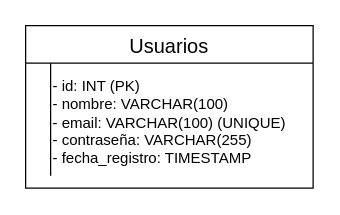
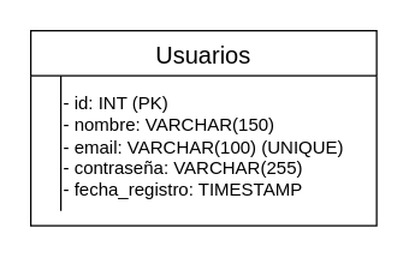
  <mxCell id="0" />
  <mxCell id="1" parent="0" />
  <mxCell id="2" value="Usuarios" style="shape=table;startSize=30;container=1;collapsible=0;childLayout=tableLayout;fixedRows=1;rowLines=0;fontStyle=0;strokeColor=default;fontSize=16;" vertex="1" parent="1"><mxGeometry x="20" y="20" width="230" height="130" as="geometry" /></mxCell>
  <mxCell id="3" value="" style="shape=tableRow;horizontal=0;startSize=0;swimlaneHead=0;swimlaneBody=0;top=0;left=0;bottom=0;right=0;collapsible=0;dropTarget=0;fillColor=none;points=[[0,0.5],[1,0.5]];portConstraint=eastwest;strokeColor=inherit;fontSize=16;" vertex="1" parent="2"><mxGeometry y="30" width="230" height="30" as="geometry" /></mxCell>
  <mxCell id="4" value="" style="shape=partialRectangle;html=1;whiteSpace=wrap;connectable=0;fillColor=none;top=0;left=0;bottom=0;right=0;overflow=hidden;pointerEvents=1;strokeColor=inherit;fontSize=16;" vertex="1" parent="3"><mxGeometry width="20" height="30" as="geometry"><mxRectangle width="20" height="30" as="alternateBounds" /></mxGeometry></mxCell>
  <mxCell id="5" value="" style="shape=partialRectangle;html=1;whiteSpace=wrap;connectable=0;fillColor=none;top=0;left=0;bottom=0;right=0;align=left;spacingLeft=6;overflow=hidden;strokeColor=inherit;fontSize=16;" vertex="1" parent="3"><mxGeometry x="20" width="210" height="30" as="geometry"><mxRectangle width="210" height="30" as="alternateBounds" /></mxGeometry></mxCell>
  <mxCell id="6" value="" style="shape=tableRow;horizontal=0;startSize=0;swimlaneHead=0;swimlaneBody=0;top=0;left=0;bottom=0;right=0;collapsible=0;dropTarget=0;fillColor=none;points=[[0,0.5],[1,0.5]];portConstraint=eastwest;strokeColor=inherit;fontSize=16;" vertex="1" parent="2"><mxGeometry y="60" width="230" height="30" as="geometry" /></mxCell>
  <mxCell id="7" value="" style="shape=partialRectangle;html=1;whiteSpace=wrap;connectable=0;fillColor=none;top=0;left=0;bottom=0;right=0;overflow=hidden;strokeColor=inherit;fontSize=16;" vertex="1" parent="6"><mxGeometry width="20" height="30" as="geometry"><mxRectangle width="20" height="30" as="alternateBounds" /></mxGeometry></mxCell>
  <mxCell id="8" value="" style="shape=partialRectangle;html=1;whiteSpace=wrap;connectable=0;fillColor=none;top=0;left=0;bottom=0;right=0;align=left;spacingLeft=6;overflow=hidden;strokeColor=inherit;fontSize=16;" vertex="1" parent="6"><mxGeometry x="20" width="210" height="30" as="geometry"><mxRectangle width="210" height="30" as="alternateBounds" /></mxGeometry></mxCell>
  <mxCell id="9" value="" style="shape=tableRow;horizontal=0;startSize=0;swimlaneHead=0;swimlaneBody=0;top=0;left=0;bottom=0;right=0;collapsible=0;dropTarget=0;fillColor=none;points=[[0,0.5],[1,0.5]];portConstraint=eastwest;strokeColor=inherit;fontSize=16;" vertex="1" parent="2"><mxGeometry y="90" width="230" height="30" as="geometry" /></mxCell>
  <mxCell id="10" value="" style="shape=partialRectangle;html=1;whiteSpace=wrap;connectable=0;fillColor=none;top=0;left=0;bottom=0;right=0;overflow=hidden;strokeColor=inherit;fontSize=16;" vertex="1" parent="9"><mxGeometry width="20" height="30" as="geometry"><mxRectangle width="20" height="30" as="alternateBounds" /></mxGeometry></mxCell>
  <mxCell id="11" value="" style="shape=partialRectangle;html=1;whiteSpace=wrap;connectable=0;fillColor=none;top=0;left=0;bottom=0;right=0;align=left;spacingLeft=6;overflow=hidden;strokeColor=inherit;fontSize=16;" vertex="1" parent="9"><mxGeometry x="20" width="210" height="30" as="geometry"><mxRectangle width="210" height="30" as="alternateBounds" /></mxGeometry></mxCell>
- <mxCell id="12" value="&lt;div style=&quot;text-align: justify;&quot;&gt;&lt;br&gt;&lt;/div&gt;&lt;span class=&quot;hljs-deletion&quot;&gt;&lt;div style=&quot;text-align: justify;&quot;&gt;&lt;span style=&quot;background-color: initial;&quot;&gt;- id: INT (PK)&lt;/span&gt;&lt;/div&gt;&lt;/span&gt;&lt;span class=&quot;hljs-deletion&quot;&gt;&lt;div style=&quot;text-align: justify;&quot;&gt;&lt;span style=&quot;background-color: initial;&quot;&gt;- nombre: VARCHAR(100)&lt;/span&gt;&lt;/div&gt;&lt;/span&gt;&lt;span class=&quot;hljs-deletion&quot;&gt;&lt;div style=&quot;text-align: justify;&quot;&gt;&lt;span style=&quot;background-color: initial;&quot;&gt;- email: VARCHAR(100) (UNIQUE)&lt;/span&gt;&lt;/div&gt;&lt;/span&gt;&lt;span class=&quot;hljs-deletion&quot;&gt;&lt;div style=&quot;text-align: justify;&quot;&gt;&lt;span style=&quot;background-color: initial;&quot;&gt;- contraseña: VARCHAR(255)&lt;/span&gt;&lt;/div&gt;&lt;/span&gt;&lt;span class=&quot;hljs-deletion&quot;&gt;&lt;div style=&quot;text-align: justify;&quot;&gt;&lt;span style=&quot;background-color: initial;&quot;&gt;- fecha_registro: TIMESTAMP&lt;/span&gt;&lt;/div&gt;&lt;/span&gt;" style="text;html=1;align=left;verticalAlign=middle;whiteSpace=wrap;rounded=0;" vertex="1" parent="1"><mxGeometry x="40" y="40" width="190" height="100" as="geometry" /></mxCell>
+ <mxCell id="12" value="&lt;div style=&quot;text-align: justify;&quot;&gt;&lt;br&gt;&lt;/div&gt;&lt;span class=&quot;hljs-deletion&quot;&gt;&lt;div style=&quot;text-align: justify;&quot;&gt;&lt;span style=&quot;background-color: initial;&quot;&gt;- id: INT (PK)&lt;/span&gt;&lt;/div&gt;&lt;/span&gt;&lt;span class=&quot;hljs-deletion&quot;&gt;&lt;div style=&quot;text-align: justify;&quot;&gt;&lt;span style=&quot;background-color: initial;&quot;&gt;- nombre: VARCHAR(150)&lt;/span&gt;&lt;/div&gt;&lt;/span&gt;&lt;span class=&quot;hljs-deletion&quot;&gt;&lt;div style=&quot;text-align: justify;&quot;&gt;&lt;span style=&quot;background-color: initial;&quot;&gt;- email: VARCHAR(100) (UNIQUE)&lt;/span&gt;&lt;/div&gt;&lt;/span&gt;&lt;span class=&quot;hljs-deletion&quot;&gt;&lt;div style=&quot;text-align: justify;&quot;&gt;&lt;span style=&quot;background-color: initial;&quot;&gt;- contraseña: VARCHAR(255)&lt;/span&gt;&lt;/div&gt;&lt;/span&gt;&lt;span class=&quot;hljs-deletion&quot;&gt;&lt;div style=&quot;text-align: justify;&quot;&gt;&lt;span style=&quot;background-color: initial;&quot;&gt;- fecha_registro: TIMESTAMP&lt;/span&gt;&lt;/div&gt;&lt;/span&gt;" style="text;html=1;align=left;verticalAlign=middle;whiteSpace=wrap;rounded=0;" vertex="1" parent="1"><mxGeometry x="40" y="40" width="190" height="100" as="geometry" /></mxCell>
